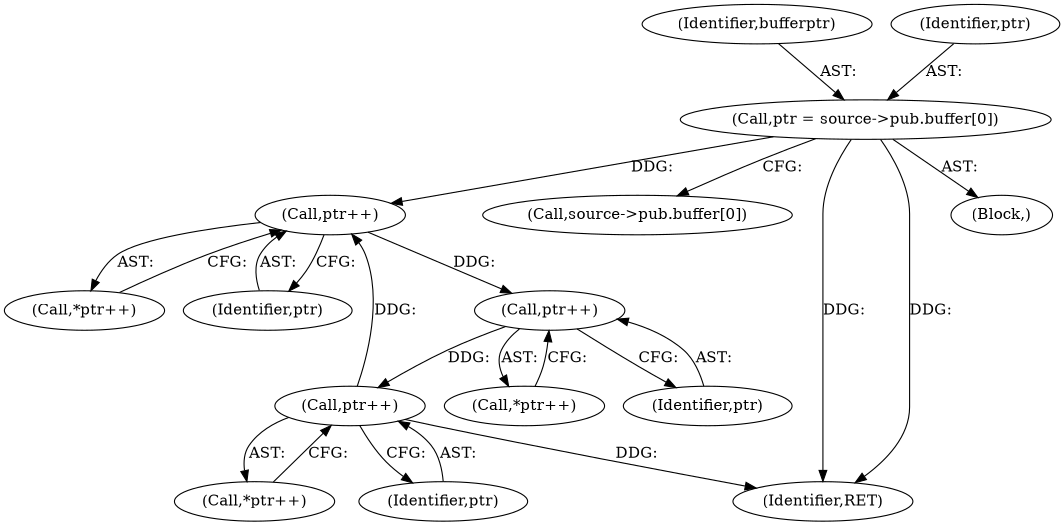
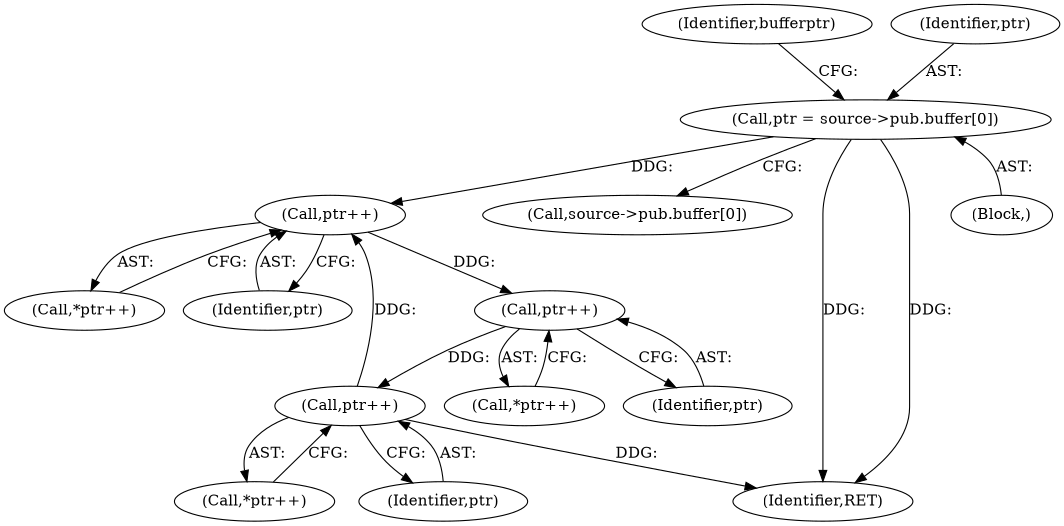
  digraph {
    n1 [label="(Call,ptr = source->pub.buffer[0])"]
    n2 [label="(Call,ptr++)"]
    n3 [label="(Call,source->pub.buffer[0])"]
    n4 [label="(Identifier,RET)"]
    n5 [label="(Block,)"]
    n6 [label="(Call,ptr++)"]
    n7 [label="(Identifier,ptr)"]
    n8 [label="(Call,*ptr++)"]
    n9 [label="(Call,ptr++)"]
    n10 [label="(Identifier,ptr)"]
    n11 [label="(Call,*ptr++)"]
    n12 [label="(Identifier,ptr)"]
    n13 [label="(Call,*ptr++)"]
    n14 [label="(Identifier,bufferptr)"]
    n15 [label="(Identifier,ptr)"]
    n1 -> n2 [label="DDG: "]
    n1 -> n3 [label="CFG: "]
    n1 -> n4 [label="DDG: "]
    n1 -> n4 [label="DDG: "]
-   n1 -> n5 [label="AST: "]
+   n5 -> n1 [label="AST: "]
    n2 -> n6 [label="DDG: "]
    n2 -> n7 [label="CFG: "]
    n2 -> n8 [label="AST: "]
    n6 -> n9 [label="DDG: "]
    n6 -> n10 [label="CFG: "]
    n6 -> n11 [label="AST: "]
    n7 -> n2 [label="AST: "]
    n8 -> n2 [label="CFG: "]
    n9 -> n2 [label="DDG: "]
    n9 -> n4 [label="DDG: "]
    n9 -> n12 [label="CFG: "]
    n9 -> n13 [label="AST: "]
    n10 -> n6 [label="AST: "]
    n11 -> n6 [label="CFG: "]
    n12 -> n9 [label="AST: "]
    n13 -> n9 [label="CFG: "]
-   n14 -> n1 [label="AST: "]
+   n14 -> n1 [label="CFG: "]
    n15 -> n1 [label="AST: "]
  }
